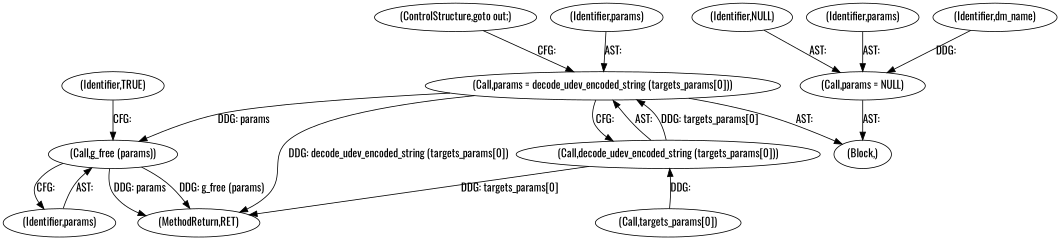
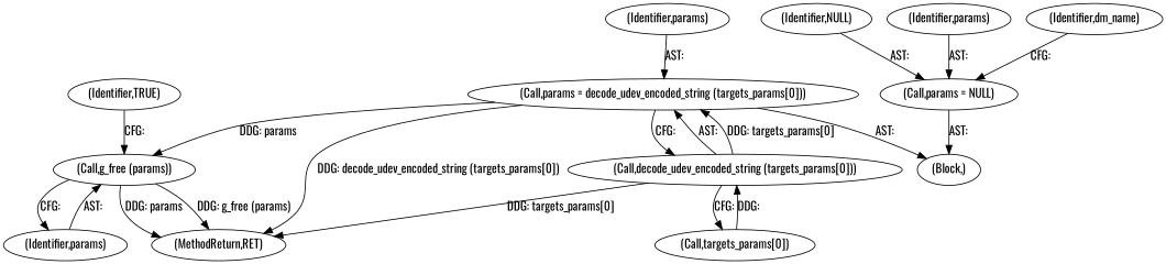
  digraph {
    fontname=Oswald
    node [fontname=Oswald]
    edge [fontname=Oswald]
    n1 [label="(Call,g_free (params))"]
    n2 [label="(Identifier,params)"]
    n3 [label="(MethodReturn,RET)"]
    n4 [label="(Block,)"]
    n5 [label="(Call,params = decode_udev_encoded_string (targets_params[0]))"]
    n6 [label="(Call,decode_udev_encoded_string (targets_params[0]))"]
    n7 [label="(Call,targets_params[0])"]
    n8 [label="(Call,params = NULL)"]
    n9 [label="(Identifier,NULL)"]
    n10 [label="(Identifier,params)"]
    n11 [label="(Identifier,TRUE)"]
    n12 [label="(Identifier,dm_name)"]
-   n13 [label="(ControlStructure,goto out;)"]
    n14 [label="(Identifier,params)"]
    n1 -> n2 [label="CFG: "]
    n1 -> n3 [label="DDG: params"]
    n1 -> n3 [label="DDG: g_free (params)"]
    n2 -> n1 [label="AST: "]
    n5 -> n1 [label="DDG: params"]
    n5 -> n3 [label="DDG: decode_udev_encoded_string (targets_params[0])"]
    n5 -> n4 [label="AST: "]
    n5 -> n6 [label="CFG: "]
    n6 -> n3 [label="DDG: targets_params[0]"]
    n6 -> n5 [label="AST: "]
    n6 -> n5 [label="DDG: targets_params[0]"]
+   n6 -> n7 [label="CFG: "]
    n7 -> n6 [label="DDG: "]
    n8 -> n4 [label="AST: "]
    n9 -> n8 [label="AST: "]
    n10 -> n8 [label="AST: "]
    n11 -> n1 [label="CFG: "]
-   n12 -> n8 [label="DDG: "]
-   n13 -> n5 [label="CFG: "]
+   n12 -> n8 [label="CFG: "]
    n14 -> n5 [label="AST: "]
  }
